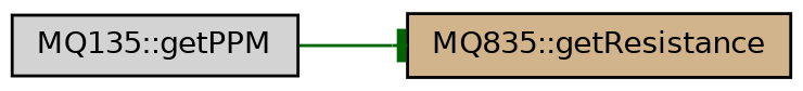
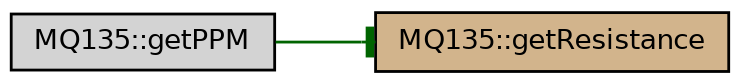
  digraph {
    rankdir=LR
    node [color=black fontname=Helvetica fontsize=10 shape=record style=filled]
    n1 [fillcolor=lightgrey fontcolor=black height=0.2 label="MQ135::getPPM" width=0.4]
-   n2 [fillcolor=tan height=0.2 label="MQ835::getResistance" width=0.4]
+   n2 [fillcolor=tan height=0.2 label="MQ135::getResistance" width=0.4]
    n1 -> n2 [color=darkgreen fontname=Helvetica fontsize=10 labelfontname=Helvetica labelfontsize=10 style=solid arrowhead=tee]
  }
